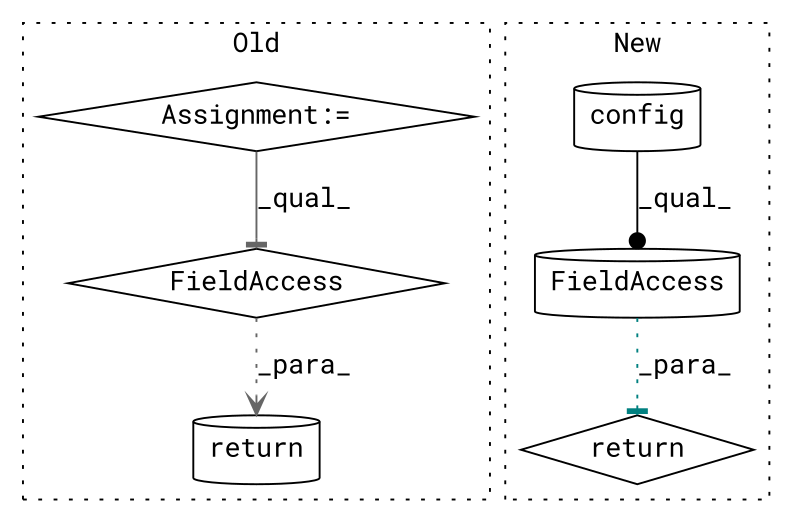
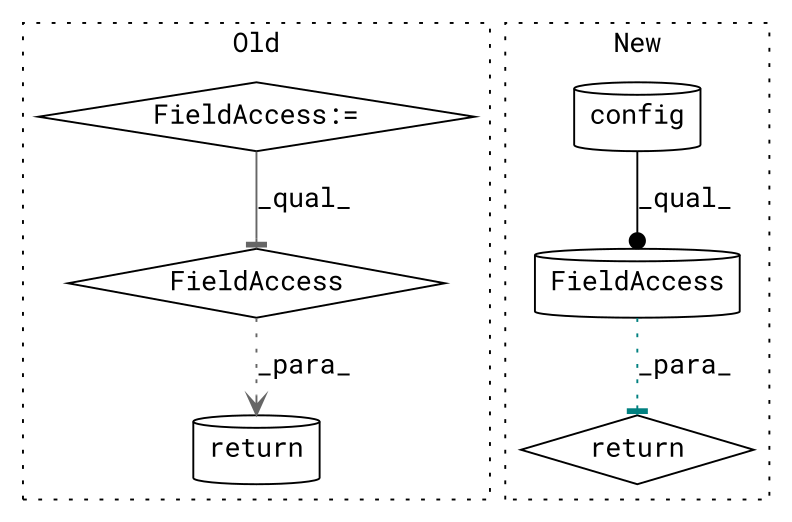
  digraph {
    fontname="Roboto Mono"
    node [a=41 l=7 s=1585 shape=cylinder fontname="Roboto Mono"]
    edge [color=gray40 style=dotted arrowhead=tee fontname="Roboto Mono"]
    n1 [label=return s=1148]
    n2 [a=22 l=16 label=FieldAccess s=1155 shape=diamond]
-   n3 [a=7 l=8 label="Assignment:=" s=1134 shape=diamond]
+   n3 [a=7 l=8 label="FieldAccess:=" s=1134 shape=diamond]
    n4 [a=32 l=8 label=config]
    n5 [label=return s=1578 shape=diamond]
    n6 [a=22 l=15 label=FieldAccess]
    subgraph cluster_1 {
      label=Old
      style=dotted
      n1
      n2
      n3
    }
    subgraph cluster_2 {
      label=New
      style=dotted
      n4
      n5
      n6
    }
    n2 -> n1 [label=_para_ arrowhead=vee]
    n3 -> n2 [label=_qual_ style=solid]
    n4 -> n6 [label=_qual_ color=black style=solid arrowhead=dot]
    n6 -> n5 [label=_para_ color=teal]
  }
